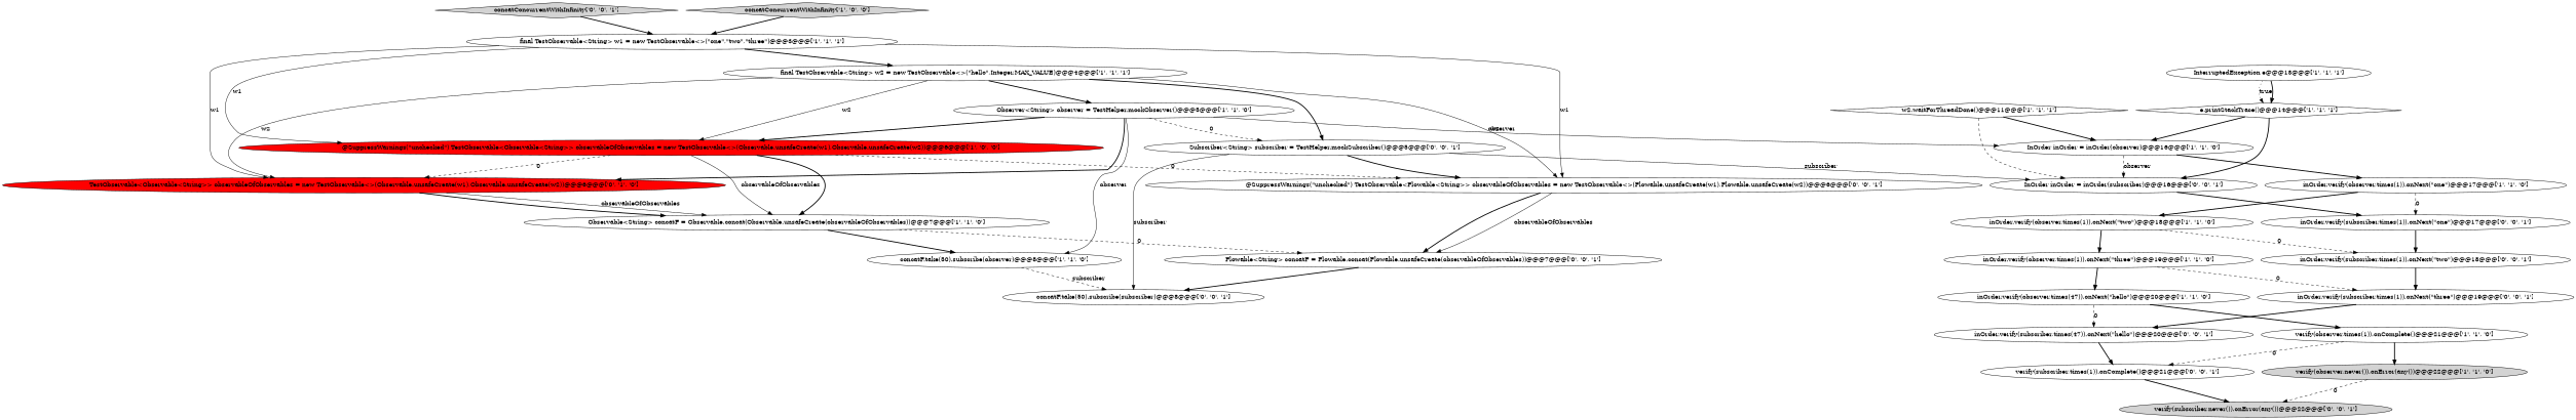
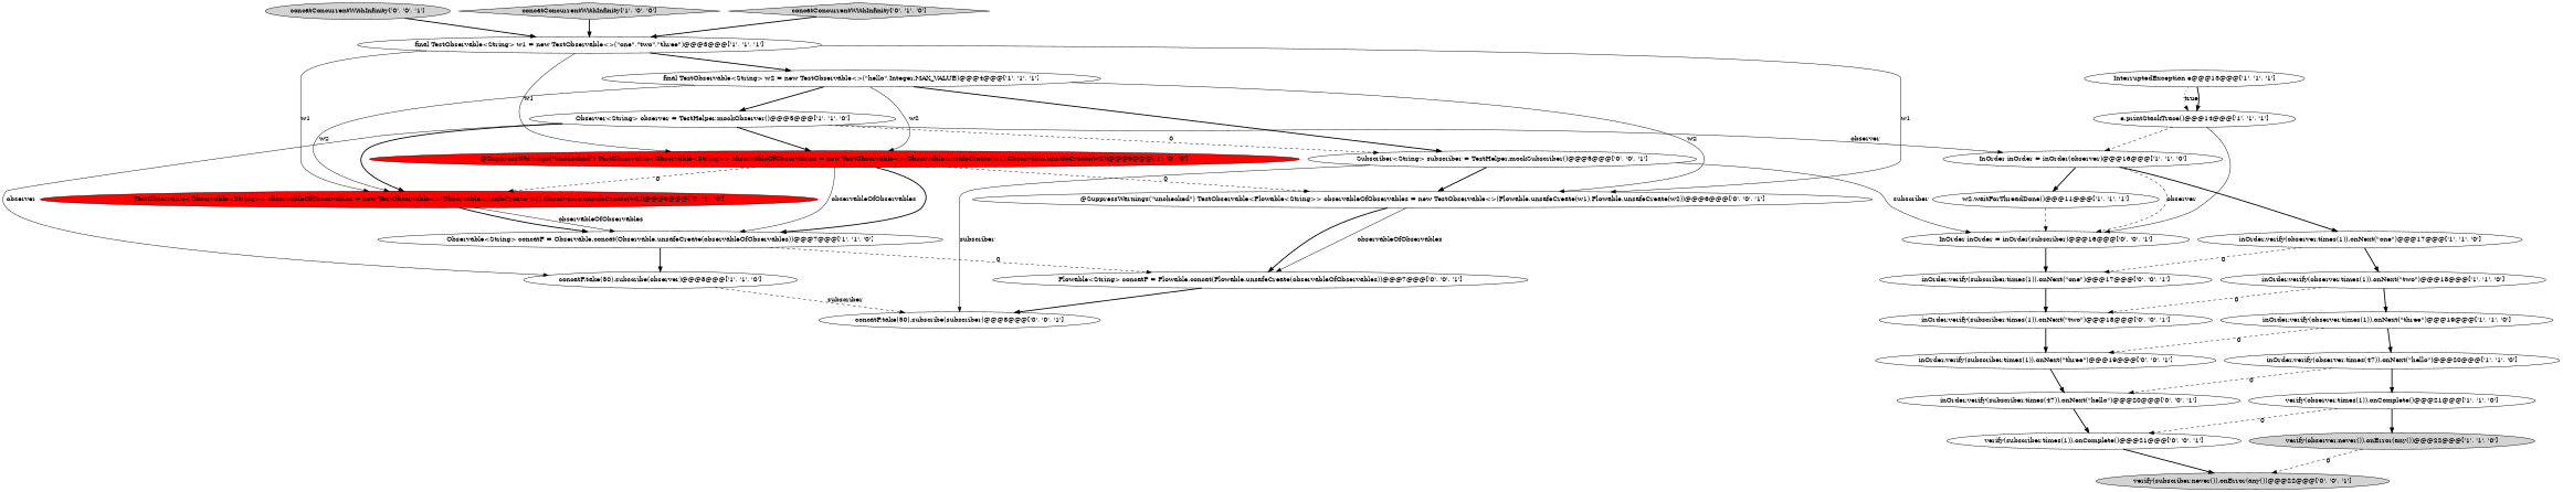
  digraph {
    node [fillcolor=white shape=ellipse style=filled]
    edge [style=bold]
    n1 [label="Observer<String> observer = TestHelper.mockObserver()@@@5@@@['1', '1', '0']"]
    n2 [fillcolor=red label="@SuppressWarnings(\"unchecked\") TestObservable<Observable<String>> observableOfObservables = new TestObservable<>(Observable.unsafeCreate(w1),Observable.unsafeCreate(w2))@@@6@@@['1', '0', '0']"]
    n3 [label="Subscriber<String> subscriber = TestHelper.mockSubscriber()@@@5@@@['0', '0', '1']"]
    n4 [label="InOrder inOrder = inOrder(observer)@@@16@@@['1', '1', '0']"]
    n5 [fillcolor=red label="TestObservable<Observable<String>> observableOfObservables = new TestObservable<>(Observable.unsafeCreate(w1),Observable.unsafeCreate(w2))@@@6@@@['0', '1', '0']"]
    n6 [label="concatF.take(50).subscribe(observer)@@@8@@@['1', '1', '0']"]
    n7 [label="@SuppressWarnings(\"unchecked\") TestObservable<Flowable<String>> observableOfObservables = new TestObservable<>(Flowable.unsafeCreate(w1),Flowable.unsafeCreate(w2))@@@6@@@['0', '0', '1']"]
    n8 [label="Observable<String> concatF = Observable.concat(Observable.unsafeCreate(observableOfObservables))@@@7@@@['1', '1', '0']"]
    n9 [label="concatF.take(50).subscribe(subscriber)@@@8@@@['0', '0', '1']"]
    n10 [label="InOrder inOrder = inOrder(subscriber)@@@16@@@['0', '0', '1']"]
    n11 [label="inOrder.verify(observer,times(1)).onNext(\"one\")@@@17@@@['1', '1', '0']"]
-   n12 [label="w2.waitForThreadDone()@@@11@@@['1', '1', '1']" shape=diamond]
+   n12 [label="w2.waitForThreadDone()@@@11@@@['1', '1', '1']"]
    n13 [label="Flowable<String> concatF = Flowable.concat(Flowable.unsafeCreate(observableOfObservables))@@@7@@@['0', '0', '1']"]
    n14 [label="inOrder.verify(subscriber,times(1)).onNext(\"two\")@@@18@@@['0', '0', '1']"]
    n15 [label="inOrder.verify(subscriber,times(1)).onNext(\"three\")@@@19@@@['0', '0', '1']"]
    n16 [label="inOrder.verify(subscriber,times(47)).onNext(\"hello\")@@@20@@@['0', '0', '1']"]
    n17 [label="verify(subscriber,times(1)).onComplete()@@@21@@@['0', '0', '1']"]
    n18 [fillcolor=lightgray label="verify(subscriber,never()).onError(any())@@@22@@@['0', '0', '1']"]
    n19 [label="inOrder.verify(observer,times(1)).onNext(\"three\")@@@19@@@['1', '1', '0']"]
    n20 [label="inOrder.verify(observer,times(47)).onNext(\"hello\")@@@20@@@['1', '1', '0']"]
    n21 [label="verify(observer,times(1)).onComplete()@@@21@@@['1', '1', '0']"]
    n22 [label="inOrder.verify(subscriber,times(1)).onNext(\"one\")@@@17@@@['0', '0', '1']"]
-   n23 [fillcolor=lightgray label="concatConcurrentWithInfinity['0', '0', '1']" shape=diamond]
+   n23 [fillcolor=lightgray label="concatConcurrentWithInfinity['0', '0', '1']"]
    n24 [label="final TestObservable<String> w1 = new TestObservable<>(\"one\",\"two\",\"three\")@@@3@@@['1', '1', '1']"]
    n25 [label="final TestObservable<String> w2 = new TestObservable<>(\"hello\",Integer.MAX_VALUE)@@@4@@@['1', '1', '1']"]
    n26 [fillcolor=lightgray label="concatConcurrentWithInfinity['1', '0', '0']" shape=diamond]
    n27 [fillcolor=lightgray label="verify(observer,never()).onError(any())@@@22@@@['1', '1', '0']"]
+   n28 [fillcolor=lightgray label="concatConcurrentWithInfinity['0', '1', '0']" shape=diamond]
    n29 [label="inOrder.verify(observer,times(1)).onNext(\"two\")@@@18@@@['1', '1', '0']"]
-   n30 [label="e.printStackTrace()@@@14@@@['1', '1', '1']" shape=diamond]
+   n30 [label="e.printStackTrace()@@@14@@@['1', '1', '1']"]
    n31 [label="InterruptedException e@@@13@@@['1', '1', '1']"]
    n1 -> n2
    n1 -> n3 [label=0 style=dashed]
    n1 -> n4 [label=observer style=solid]
    n1 -> n5
    n1 -> n6 [label=observer style=solid]
    n2 -> n5 [label=0 style=dashed]
    n2 -> n7 [label=0 style=dashed]
    n2 -> n8
    n2 -> n8 [label=observableOfObservables style=solid]
    n3 -> n7
    n3 -> n9 [label=subscriber style=solid]
    n3 -> n10 [label=subscriber style=solid]
    n4 -> n10 [label=observer style=dashed]
    n4 -> n11
    n5 -> n8 [label=observableOfObservables style=solid]
    n5 -> n8
    n6 -> n9 [label=subscriber style=dashed]
    n7 -> n13 [label=observableOfObservables style=solid]
    n7 -> n13
    n8 -> n6
    n8 -> n13 [label=0 style=dashed]
    n10 -> n22
    n11 -> n22 [label=0 style=dashed]
    n11 -> n29
-   n12 -> n4
+   n4 -> n12
    n12 -> n10 [style=dashed]
    n13 -> n9
    n14 -> n15
    n15 -> n16
    n16 -> n17
    n17 -> n18
    n19 -> n15 [label=0 style=dashed]
    n19 -> n20
    n20 -> n16 [label=0 style=dashed]
    n20 -> n21
    n21 -> n17 [label=0 style=dashed]
    n21 -> n27
    n22 -> n14
    n23 -> n24
    n24 -> n2 [label=w1 style=solid]
    n24 -> n5 [label=w1 style=solid]
    n24 -> n7 [label=w1 style=solid]
    n24 -> n25
    n25 -> n1
    n25 -> n2 [label=w2 style=solid]
    n25 -> n3
    n25 -> n5 [label=w2 style=solid]
    n25 -> n7 [label=w2 style=solid]
    n26 -> n24
    n27 -> n18 [label=0 style=dashed]
+   n28 -> n24
    n29 -> n14 [label=0 style=dashed]
    n29 -> n19
-   n30 -> n4
-   n30 -> n10
+   n30 -> n4 [style=dashed]
+   n30 -> n10 [style=solid]
    n31 -> n30 [label=true style=dotted]
    n31 -> n30
  }
